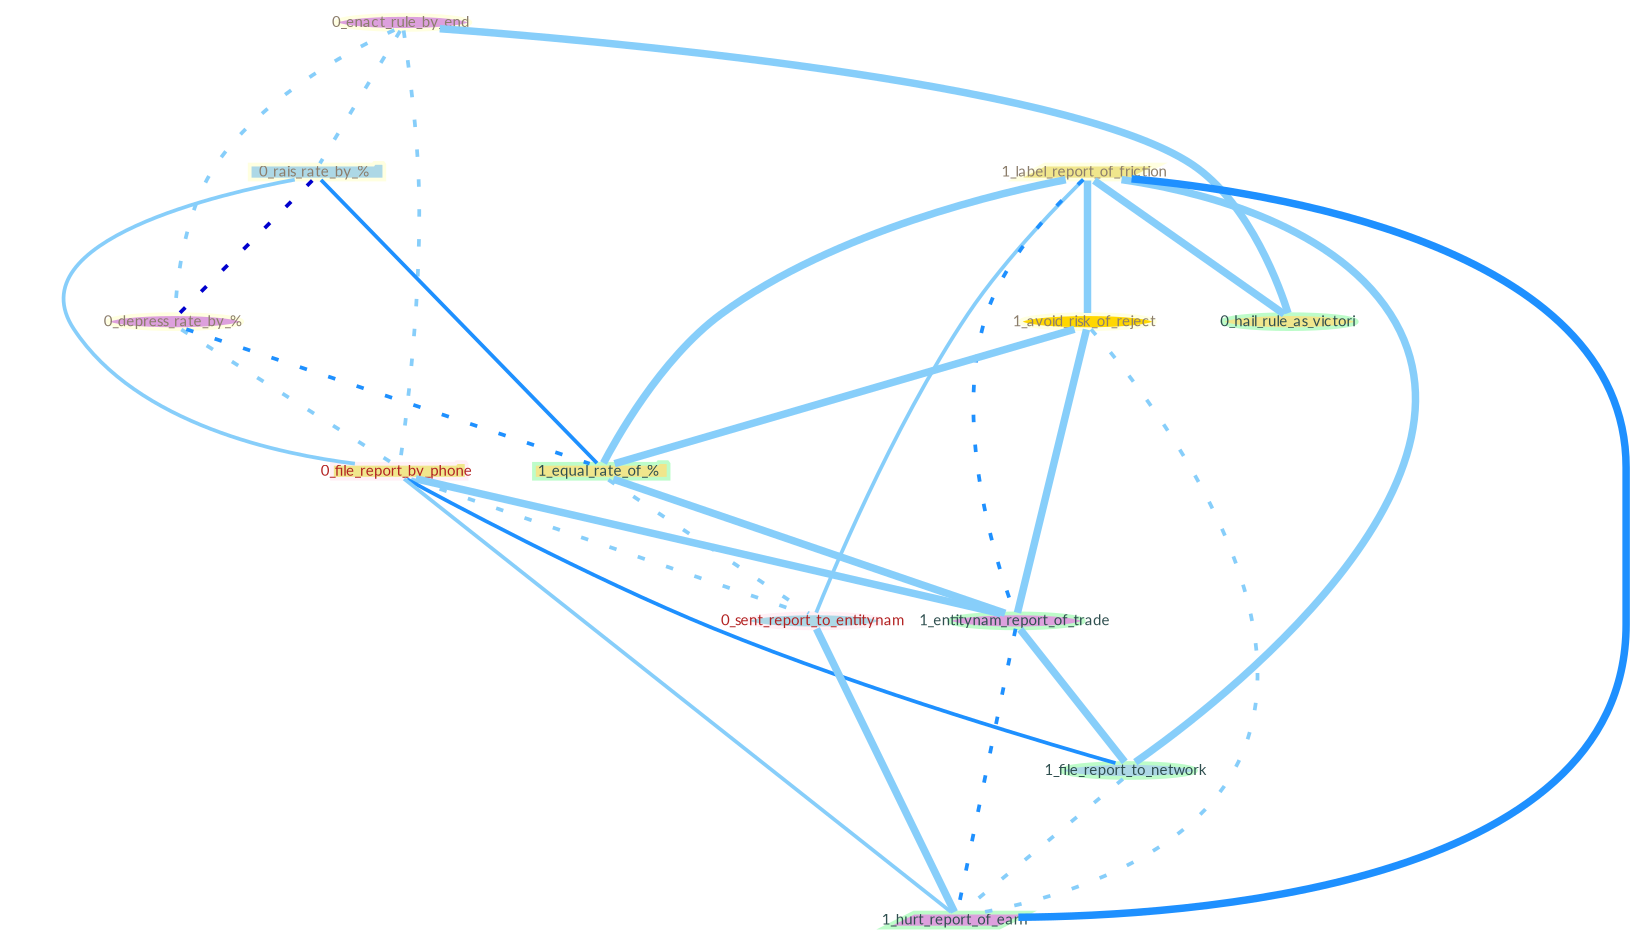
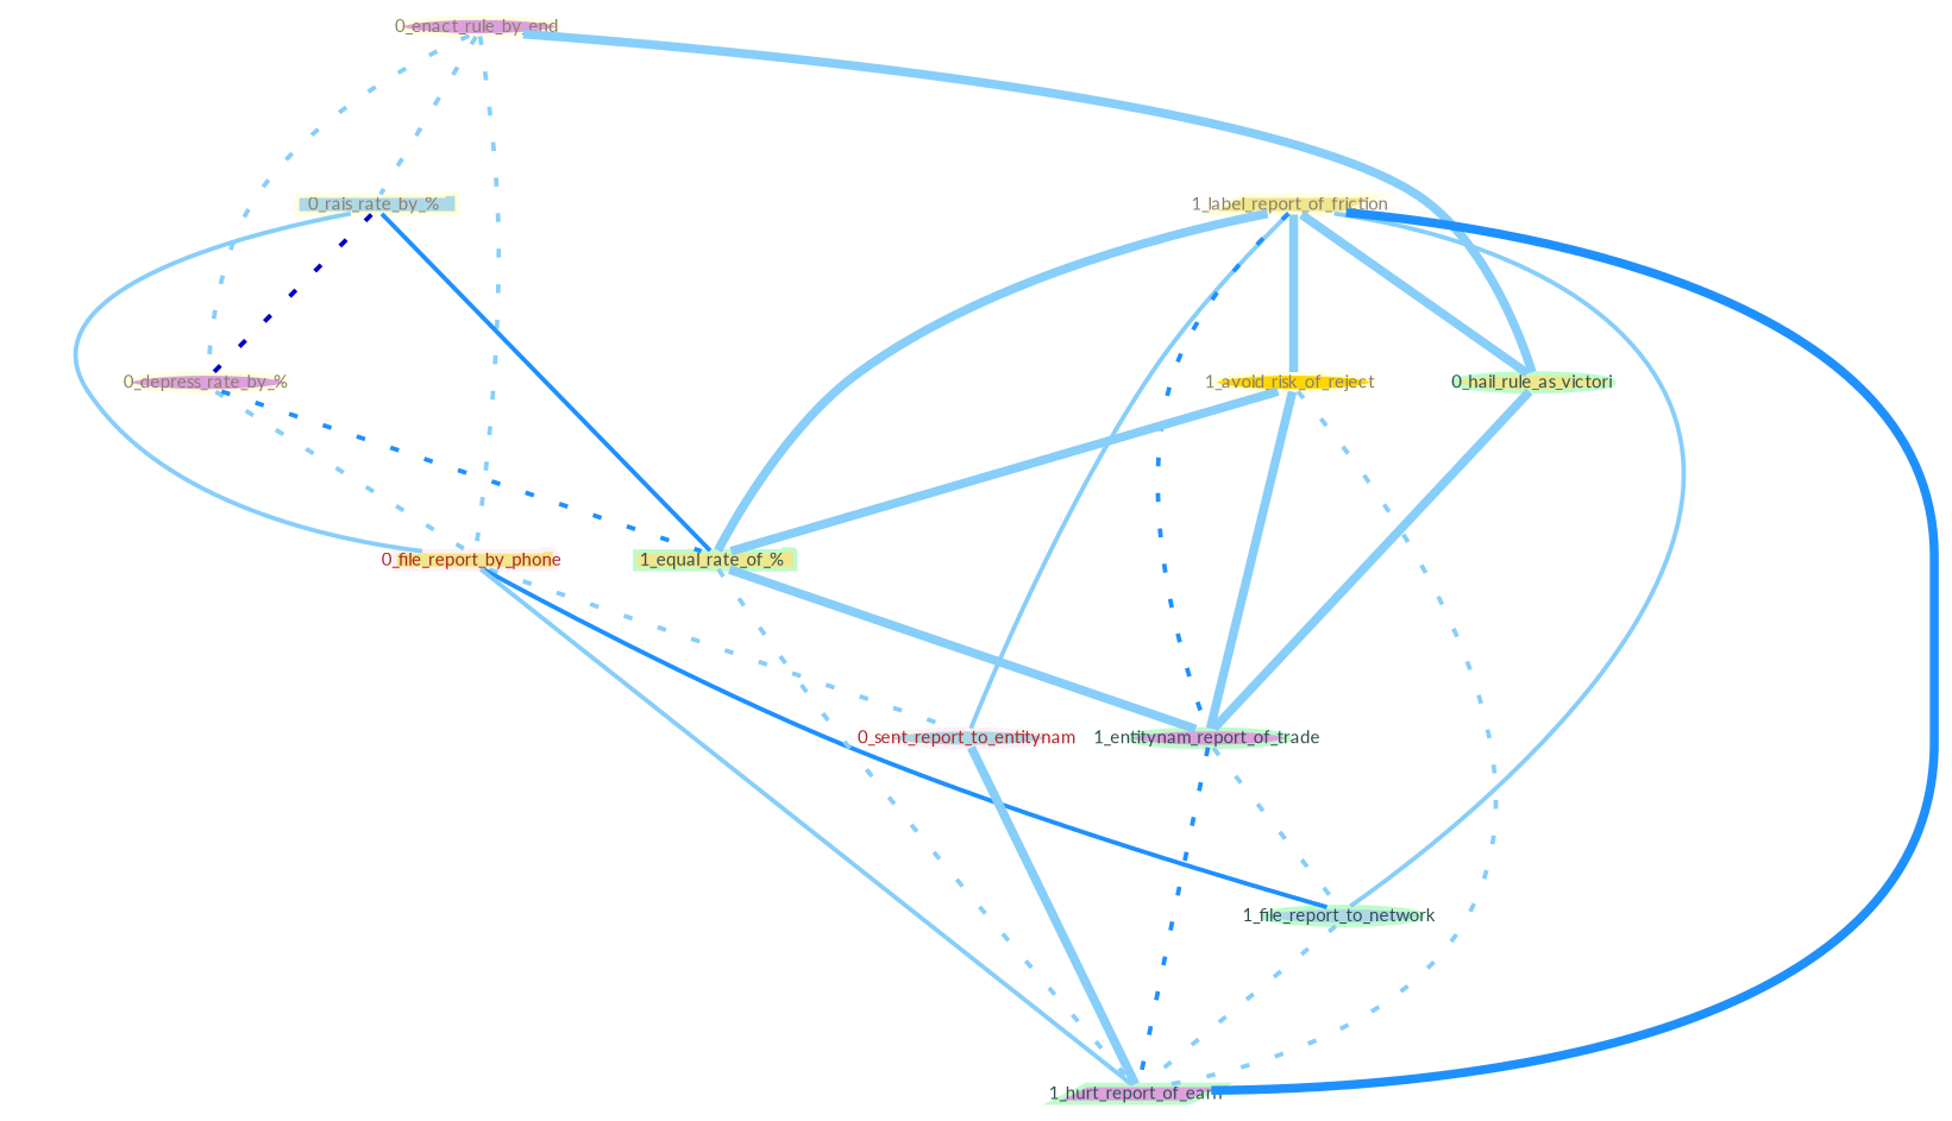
  graph {
    fontname=Lato
    node [color="#ffffe0" fillcolor=plum fixedsize=true fontcolor="#8b7d6b" fontname=Lato fontsize=4 shape=ellipse style=filled]
    edge [color="#87cefa" fontname=Lato style=dotted w=1]
    "0_enact_rule_by_end " [height=.06 width=.5]
    "1_label_report_of_friction " [fillcolor=khaki height=.06 shape=parallelogram width=.5]
    "0_rais_rate_by_% " [fillcolor=lightblue height=.06 shape=folder width=.5]
    "1_avoid_risk_of_reject " [fillcolor=gold height=.06 width=.5]
    "0_depress_rate_by_% " [height=.06 width=.5]
    "0_file_report_by_phone " [color="#fff0f5" fillcolor=khaki fontcolor="#b22222" height=.06 shape=folder width=.5]
    "0_sent_report_to_entitynam " [color="#fff0f5" fillcolor=lightblue fontcolor="#b22222" height=.06 width=.5]
    "0_hail_rule_as_victori " [color="#BDFCC9" fillcolor=khaki fontcolor="#2f4f4f" height=.06 width=.5]
    "1_equal_rate_of_% " [color="#BDFCC9" fillcolor=khaki fontcolor="#2f4f4f" height=.06 shape=folder width=.5]
    "1_entitynam_report_of_trade " [color="#BDFCC9" fontcolor="#2f4f4f" height=.06 width=.5]
    "1_file_report_to_network " [color="#BDFCC9" fillcolor=lightblue fontcolor="#2f4f4f" height=.06 width=.5]
    "1_hurt_report_of_earn " [color="#BDFCC9" fontcolor="#2f4f4f" height=.06 shape=parallelogram width=.5]
    subgraph sub_1 {
      "0_enact_rule_by_end "
      "1_label_report_of_friction "
      "0_rais_rate_by_% "
      "1_avoid_risk_of_reject "
      "0_depress_rate_by_% "
    }
    subgraph sub_2 {
      "0_file_report_by_phone "
      "0_sent_report_to_entitynam "
    }
    "0_enact_rule_by_end " -- "0_rais_rate_by_% "
    "0_enact_rule_by_end " -- "0_depress_rate_by_% "
    "0_enact_rule_by_end " -- "0_file_report_by_phone "
    "0_enact_rule_by_end " -- "0_hail_rule_as_victori " [style=bold]
    "1_label_report_of_friction " -- "1_avoid_risk_of_reject " [style=bold]
    "1_label_report_of_friction " -- "0_sent_report_to_entitynam " [style=solid]
    "1_label_report_of_friction " -- "0_hail_rule_as_victori " [style=bold]
    "1_label_report_of_friction " -- "1_equal_rate_of_% " [style=bold]
    "1_label_report_of_friction " -- "1_entitynam_report_of_trade " [color="#1e90ff" w=2]
-   "1_label_report_of_friction " -- "1_file_report_to_network " [style=bold]
+   "1_label_report_of_friction " -- "1_file_report_to_network " [style=solid]
    "1_label_report_of_friction " -- "1_hurt_report_of_earn " [color="#1e90ff" style=bold w=2]
    "0_rais_rate_by_% " -- "0_depress_rate_by_% " [color="#0000cd" w=3]
    "0_rais_rate_by_% " -- "0_file_report_by_phone " [style=solid]
    "0_rais_rate_by_% " -- "1_equal_rate_of_% " [color="#1e90ff" style=solid w=2]
    "1_avoid_risk_of_reject " -- "1_equal_rate_of_% " [style=bold]
    "1_avoid_risk_of_reject " -- "1_entitynam_report_of_trade " [style=bold]
    "1_avoid_risk_of_reject " -- "1_hurt_report_of_earn "
    "0_depress_rate_by_% " -- "0_file_report_by_phone "
    "0_depress_rate_by_% " -- "1_equal_rate_of_% " [color="#1e90ff" w=2]
    "0_file_report_by_phone " -- "0_sent_report_to_entitynam "
-   "0_file_report_by_phone " -- "1_entitynam_report_of_trade " [style=bold]
+   "0_hail_rule_as_victori " -- "1_entitynam_report_of_trade " [style=bold]
    "0_file_report_by_phone " -- "1_file_report_to_network " [color="#1e90ff" style=solid w=2]
    "0_file_report_by_phone " -- "1_hurt_report_of_earn " [style=solid]
    "0_sent_report_to_entitynam " -- "1_hurt_report_of_earn " [style=bold]
    "1_equal_rate_of_% " -- "1_entitynam_report_of_trade " [style=bold]
-   "1_equal_rate_of_% " -- "0_sent_report_to_entitynam "
-   "1_entitynam_report_of_trade " -- "1_file_report_to_network " [style=bold]
+   "1_equal_rate_of_% " -- "1_hurt_report_of_earn "
+   "1_entitynam_report_of_trade " -- "1_file_report_to_network "
    "1_entitynam_report_of_trade " -- "1_hurt_report_of_earn " [color="#1e90ff" w=2]
    "1_file_report_to_network " -- "1_hurt_report_of_earn "
  }
